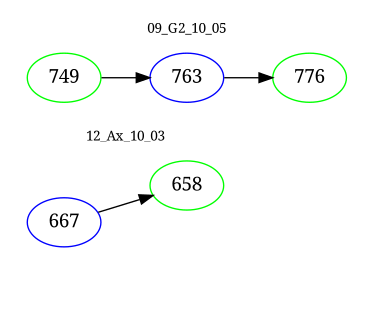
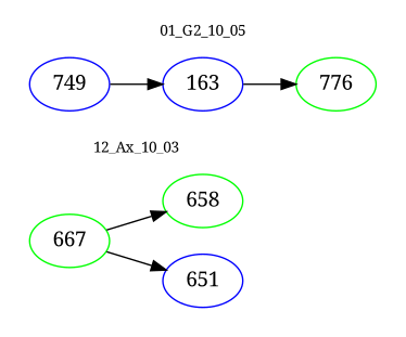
  digraph {
    fontname="Noto Serif"
    rankdir=LR
    node [color=green fontname="Noto Serif"]
    edge [color=black fontname="Noto Serif"]
-   n1 [color=blue label=667]
+   n1 [label=667]
+   n2 [color=blue label=651]
    n3 [label=658]
-   n4 [label=749]
-   n5 [color=blue label=763]
+   n4 [color=blue label=749]
+   n5 [color=blue label=163]
    n6 [label=776]
    subgraph cluster_1 {
      color=white
      fontsize=10
      label="12_Ax_10_03"
      n1
+     n2
      n3
    }
    subgraph cluster_2 {
      color=white
      fontsize=10
-     label="09_G2_10_05"
+     label="01_G2_10_05"
      n4
      n5
      n6
    }
+   n1 -> n2
    n1 -> n3
    n4 -> n5
    n5 -> n6
  }
